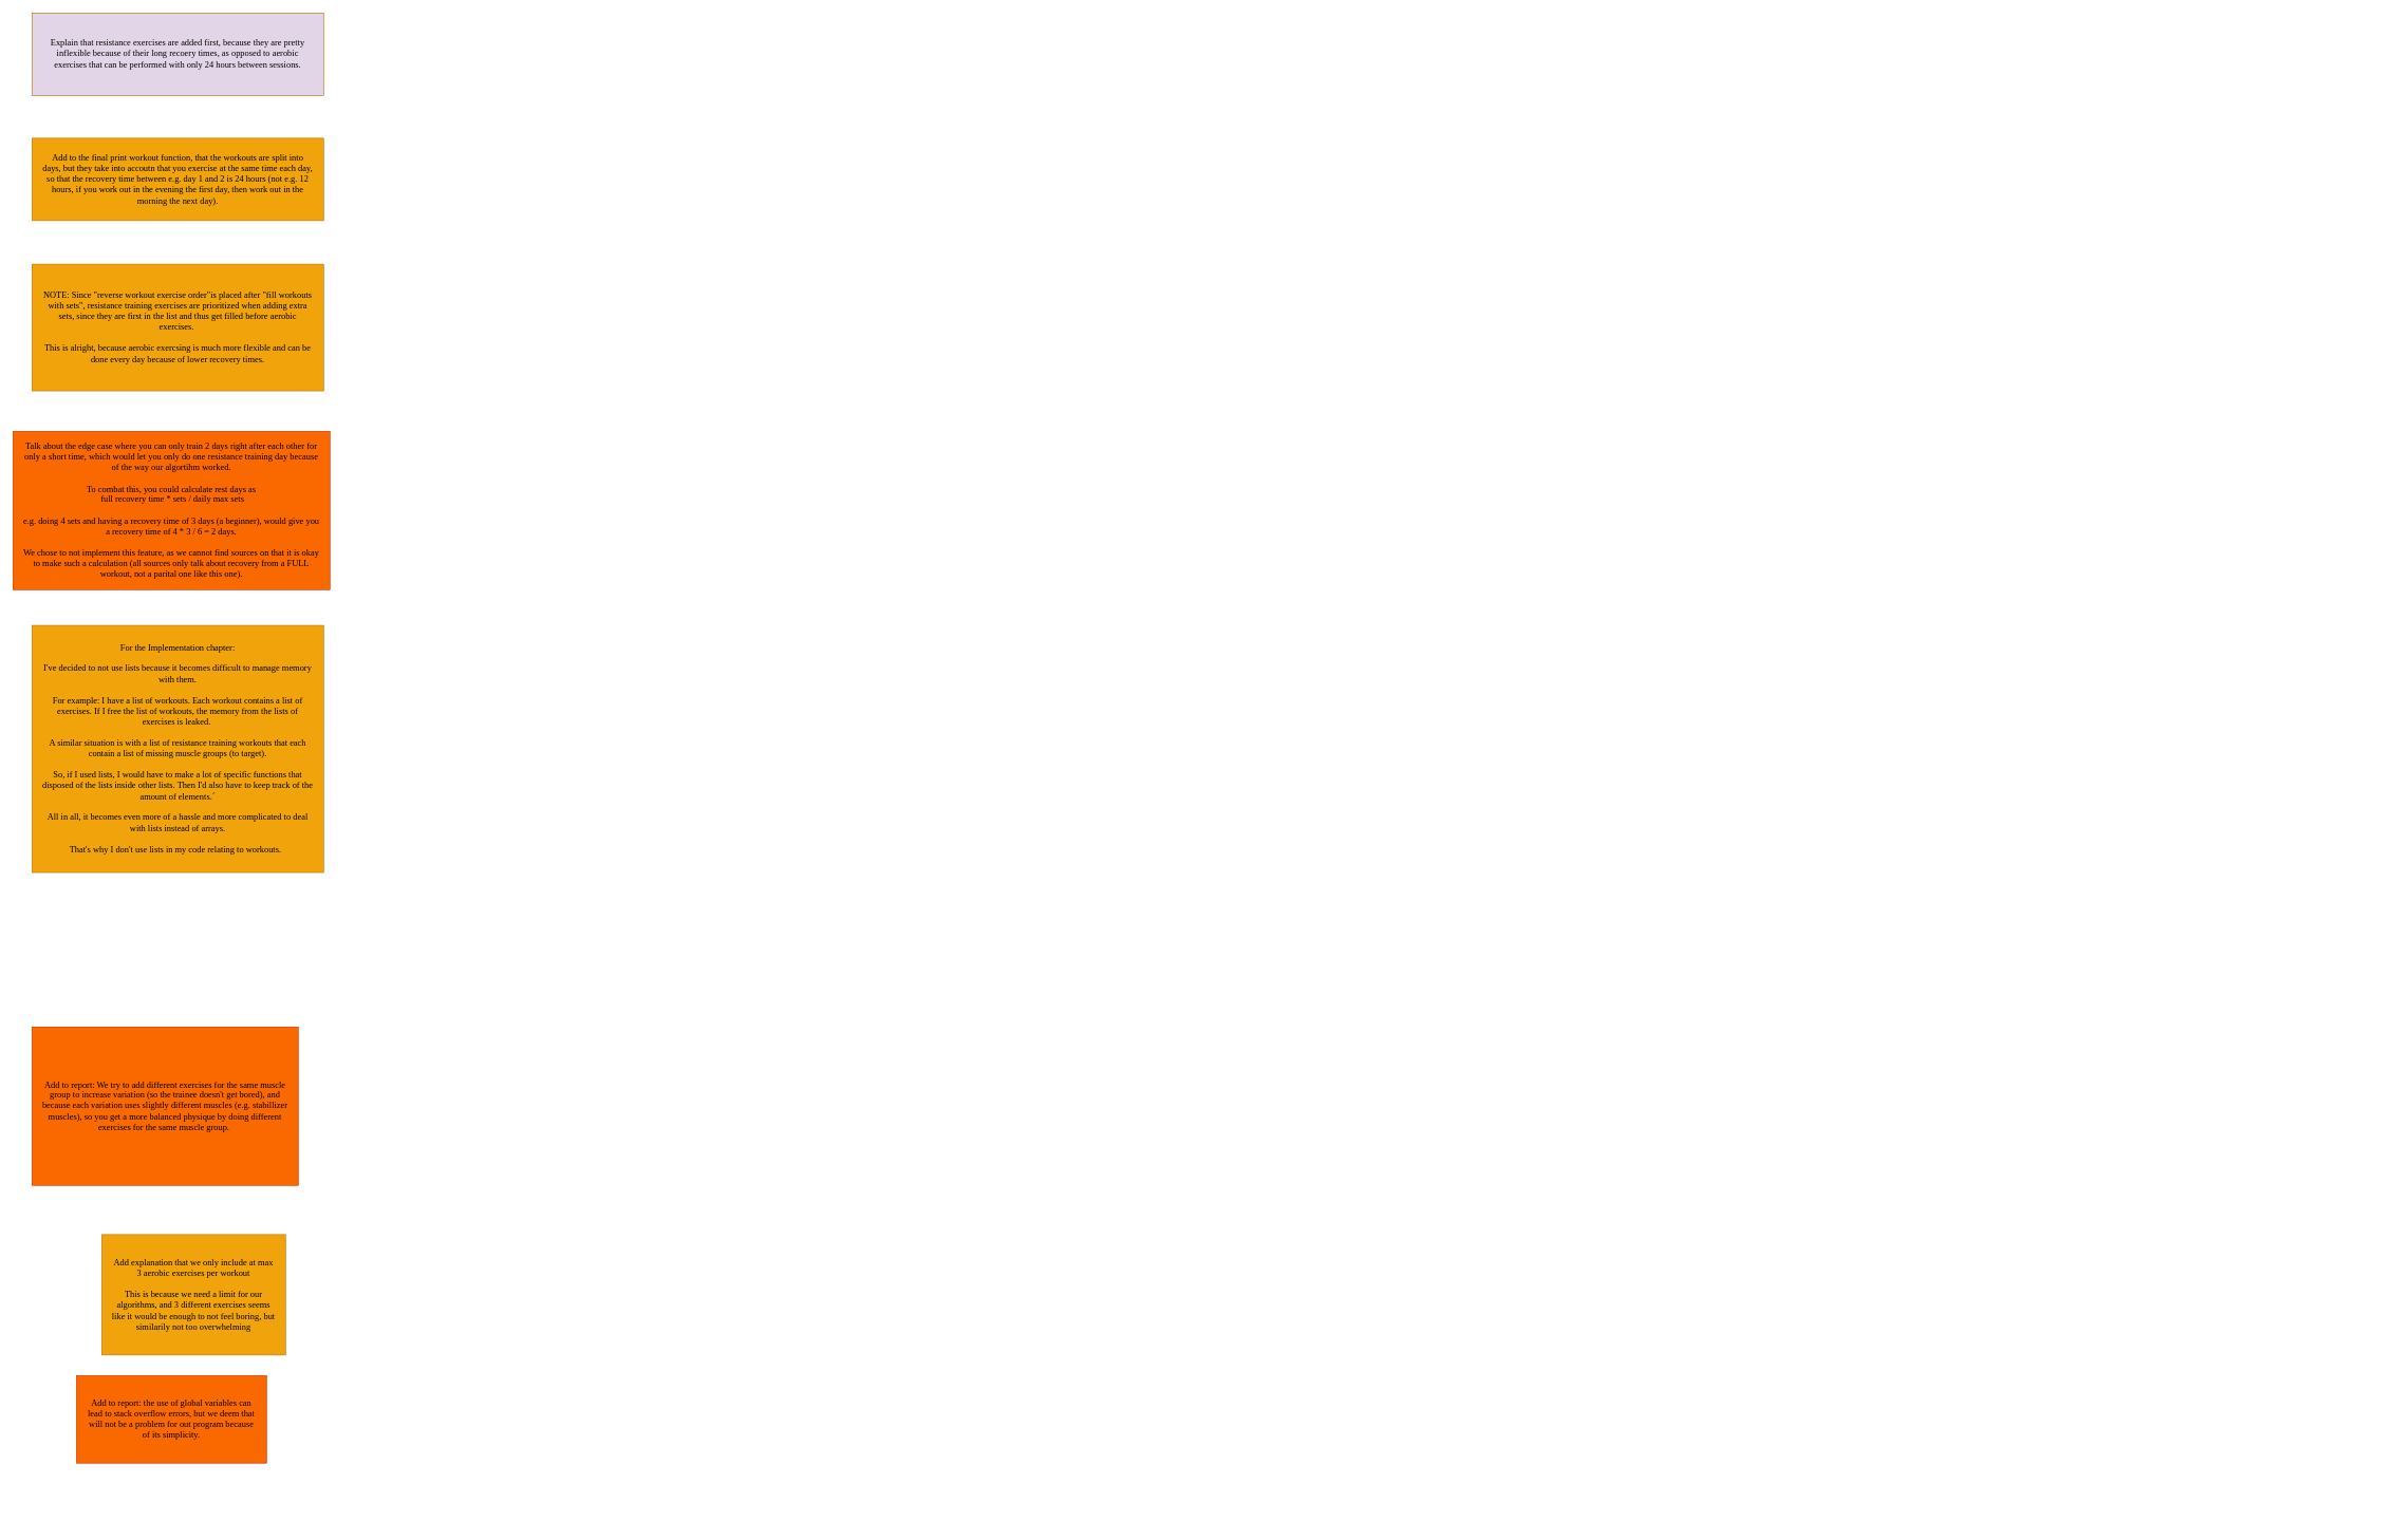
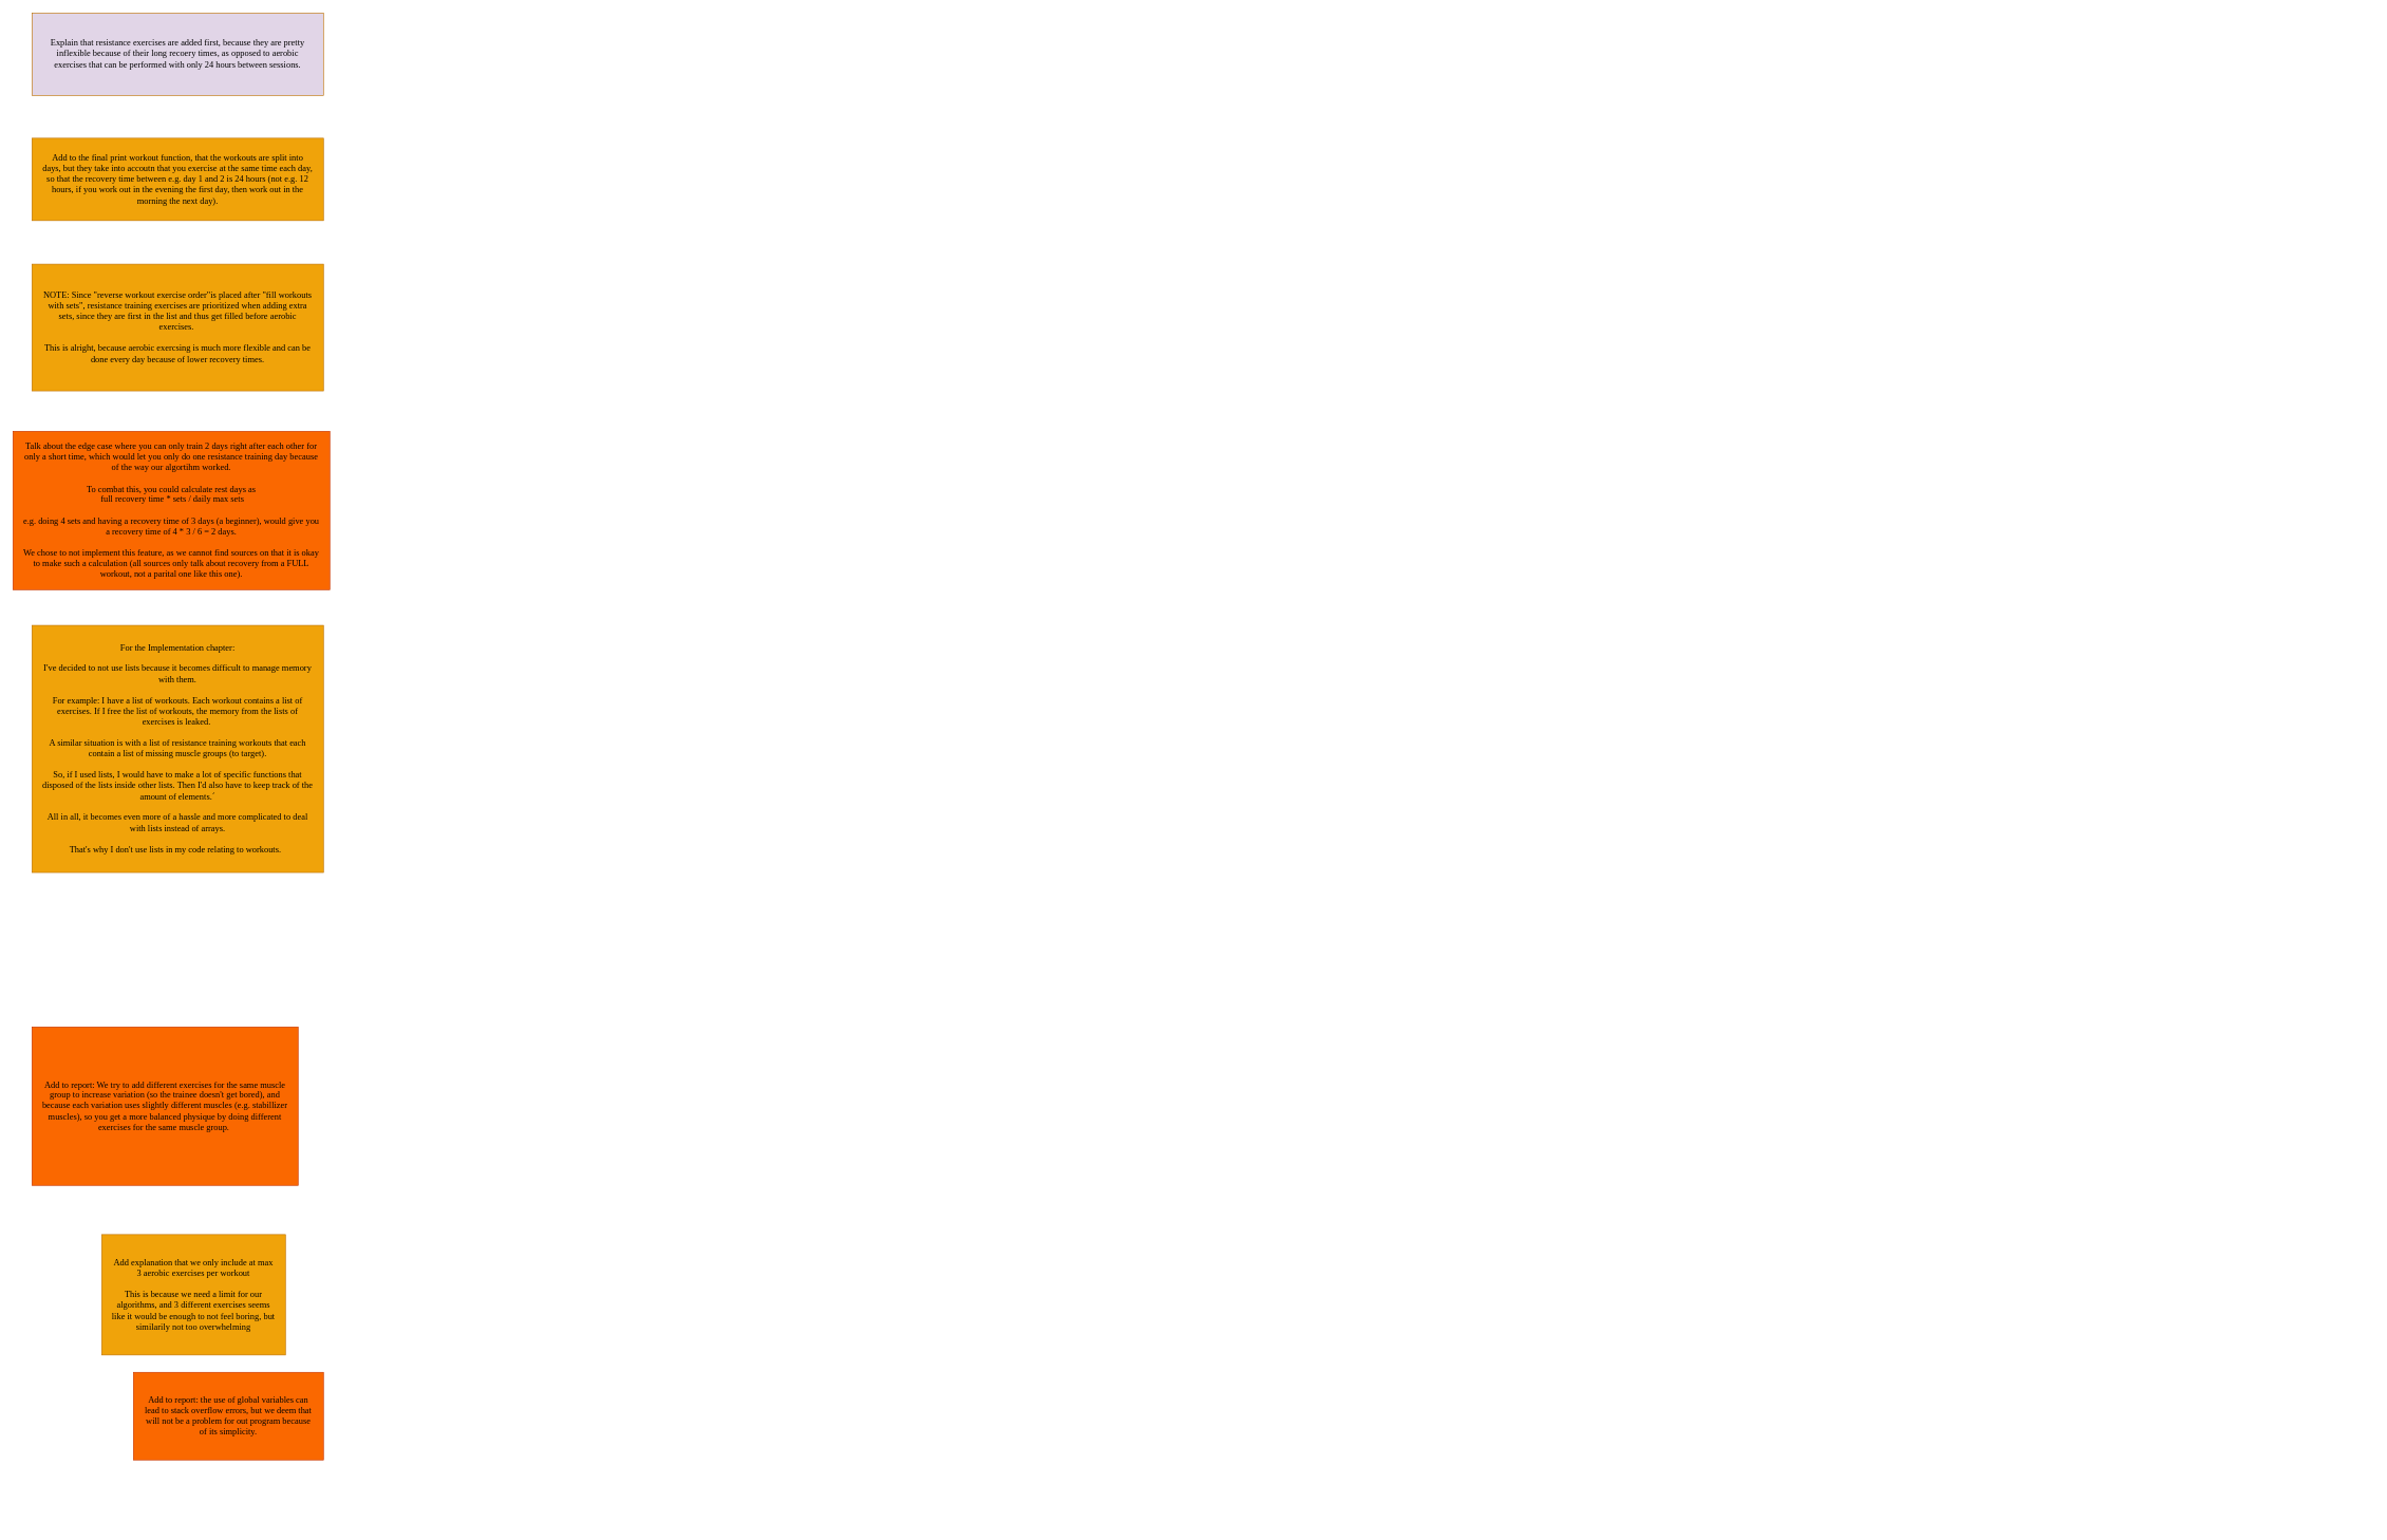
  <mxCell id="0" />
  <mxCell id="1" parent="0" />
  <mxCell id="2" value="Add explanation that we only include at max 3 aerobic exercises per workout&lt;div&gt;&lt;br&gt;&lt;/div&gt;&lt;div&gt;This is because we need a limit for our algorithms, and 3 different exercises seems like it would be enough to not feel boring, but similarily not too overwhelming&lt;/div&gt;" style="whiteSpace=wrap;html=1;fontFamily=lexend light;fontSize=14;spacingBottom=0;spacingLeft=15;spacingRight=15;fillColor=#f0a30a;strokeColor=#BD7000;fontColor=#000000;" parent="1" vertex="1"><mxGeometry x="160" y="1947.66" width="290" height="190" as="geometry" /></mxCell>
  <mxCell id="3" value="&lt;div&gt;NOTE: Since &quot;reverse workout exercise order&quot;is placed after &quot;fill workouts with sets&quot;,&amp;nbsp;&lt;span style=&quot;background-color: initial;&quot;&gt;resistance training exercises are prioritized when&amp;nbsp;&lt;/span&gt;&lt;span style=&quot;background-color: initial;&quot;&gt;adding extra sets, since they are first in the list&amp;nbsp;&lt;/span&gt;&lt;span style=&quot;background-color: initial;&quot;&gt;and thus get filled before aerobic exercises.&amp;nbsp;&lt;/span&gt;&lt;/div&gt;&lt;div&gt;&lt;br&gt;&lt;/div&gt;&lt;div&gt;This is alright,&amp;nbsp;&lt;span style=&quot;background-color: initial;&quot;&gt;because aerobic exercsing is much more flexible and&amp;nbsp;&lt;/span&gt;&lt;span style=&quot;background-color: initial;&quot;&gt;can be done every day because of lower recovery times.&lt;/span&gt;&lt;/div&gt;" style="whiteSpace=wrap;html=1;fontFamily=lexend light;fontSize=14;spacingBottom=0;spacingLeft=15;spacingRight=15;fillColor=#f0a30a;fontColor=#000000;strokeColor=#BD7000;" parent="1" vertex="1"><mxGeometry x="50" y="416.25" width="460" height="200" as="geometry" /></mxCell>
  <mxCell id="4" value="&lt;div&gt;Talk about the edge case where you can only train 2 days right after each other for only a short time, which would let you only do one resistance training day because of the way our algortihm worked.&lt;/div&gt;&lt;div&gt;&lt;br&gt;&lt;/div&gt;&lt;div&gt;To combat this, you could calculate rest days as&lt;/div&gt;&lt;div&gt;&amp;nbsp;full recovery time * sets / daily max sets&lt;/div&gt;&lt;div&gt;&lt;br&gt;&lt;/div&gt;&lt;div&gt;e.g. doing 4 sets and having a recovery time of 3 days (a beginner), would give you a recovery time of 4 * 3 / 6 = 2 days.&lt;/div&gt;&lt;div&gt;&lt;br&gt;&lt;/div&gt;&lt;div&gt;We chose to not implement this feature, as we cannot find sources on that it is okay to make such a calculation (all sources only talk about recovery from a FULL workout, not a parital one like this one).&lt;/div&gt;" style="whiteSpace=wrap;html=1;fontFamily=lexend light;fontSize=14;spacingBottom=0;spacingLeft=15;spacingRight=15;fillColor=#fa6800;fontColor=#000000;strokeColor=#C73500;" parent="1" vertex="1"><mxGeometry x="20" y="680" width="500" height="250" as="geometry" /></mxCell>
  <mxCell id="5" value="Explain that resistance exercises are added first, because they are pretty inflexible because of their long recoery times, as opposed to aerobic exercises that can be performed with only 24 hours between sessions." style="whiteSpace=wrap;html=1;fontFamily=lexend light;fontSize=14;spacingBottom=0;spacingLeft=15;spacingRight=15;fillColor=#e1d5e7;fontColor=#000000;strokeColor=#BD7000;" parent="1" vertex="1"><mxGeometry x="50" y="20" width="460" height="130" as="geometry" /></mxCell>
  <mxCell id="6" value="Add to the final print workout function, that the workouts are split into days, but they take into accoutn that you exercise at the same time each day, so that the recovery time between e.g. day 1 and 2 is 24 hours (not e.g. 12 hours, if you work out in the evening the first day, then work out in the morning the next day)." style="whiteSpace=wrap;html=1;fontFamily=lexend light;fontSize=14;spacingBottom=0;spacingLeft=15;spacingRight=15;fillColor=#f0a30a;fontColor=#000000;strokeColor=#BD7000;" parent="1" vertex="1"><mxGeometry x="50" y="217.5" width="460" height="130" as="geometry" /></mxCell>
  <mxCell id="7" style="edgeStyle=orthogonalEdgeStyle;rounded=0;orthogonalLoop=1;jettySize=auto;html=1;exitX=0.5;exitY=1;exitDx=0;exitDy=0;entryX=0.5;entryY=0;entryDx=0;entryDy=0;fontFamily=lexend light;fontSize=14;fontColor=default;" parent="1" edge="1"><mxGeometry relative="1" as="geometry"><mxPoint x="3744.33" y="2407.69" as="targetPoint" /></mxGeometry></mxCell>
  <mxCell id="8" value="For the Implementation chapter:&lt;div&gt;&lt;br&gt;&lt;/div&gt;&lt;div&gt;I've decided to not use lists because it becomes difficult to manage memory with them.&lt;/div&gt;&lt;div&gt;&lt;br&gt;&lt;/div&gt;&lt;div&gt;For example: I have a list of workouts. Each workout contains a list of exercises. If I free the list of workouts, the memory from the lists of exercises is leaked.&amp;nbsp;&lt;/div&gt;&lt;div&gt;&lt;br&gt;&lt;/div&gt;&lt;div&gt;A similar situation is with a list of resistance training workouts that each contain a list of missing muscle groups (to target).&lt;/div&gt;&lt;div&gt;&lt;br&gt;&lt;/div&gt;&lt;div&gt;So, if I used lists, I would have to make a lot of specific functions that disposed of the lists inside other lists. Then I'd also have to keep track of the amount of elements.´&lt;/div&gt;&lt;div&gt;&lt;br&gt;&lt;/div&gt;&lt;div&gt;All in all, it becomes even more of a hassle and more complicated to deal with lists instead of arrays.&lt;/div&gt;&lt;div&gt;&lt;br&gt;&lt;/div&gt;&lt;div&gt;That's why I don't use lists in my code relating to workouts.&amp;nbsp;&amp;nbsp;&lt;/div&gt;" style="whiteSpace=wrap;html=1;fontFamily=lexend light;fontSize=14;spacingBottom=0;spacingLeft=15;spacingRight=15;fillColor=#f0a30a;fontColor=#000000;strokeColor=#BD7000;" parent="1" vertex="1"><mxGeometry x="50" y="986.25" width="460" height="390" as="geometry" /></mxCell>
  <mxCell id="9" value="&lt;div&gt;Add to report: We try to add different exercises for the same muscle group to increase variation (so the trainee doesn't get bored), and because each variation uses slightly different muscles (e.g. stabillizer muscles), so you get a more balanced physique by doing different exercises for the same muscle group.&amp;nbsp;&lt;/div&gt;" style="whiteSpace=wrap;html=1;fontFamily=lexend light;fontSize=14;spacingBottom=0;spacingLeft=15;spacingRight=15;fillColor=#fa6800;fontColor=#000000;strokeColor=#C73500;" parent="1" vertex="1"><mxGeometry x="50" y="1620" width="420" height="250" as="geometry" /></mxCell>
- <mxCell id="10" value="&lt;div&gt;Add to report: the use of global variables can lead to stack overflow errors, but we deem that will not be a problem for out program because of its simplicity.&lt;/div&gt;" style="whiteSpace=wrap;html=1;fontFamily=lexend light;fontSize=14;spacingBottom=0;spacingLeft=15;spacingRight=15;fillColor=#fa6800;fontColor=#000000;strokeColor=#C73500;" parent="1" vertex="1"><mxGeometry x="120" y="2170" width="300" height="138.3" as="geometry" /></mxCell>
+ <mxCell id="10" value="&lt;div&gt;Add to report: the use of global variables can lead to stack overflow errors, but we deem that will not be a problem for out program because of its simplicity.&lt;/div&gt;" style="whiteSpace=wrap;html=1;fontFamily=lexend light;fontSize=14;spacingBottom=0;spacingLeft=15;spacingRight=15;fillColor=#fa6800;fontColor=#000000;strokeColor=#C73500;" parent="1" vertex="1"><mxGeometry x="210" y="2165" width="300" height="138.3" as="geometry" /></mxCell>
